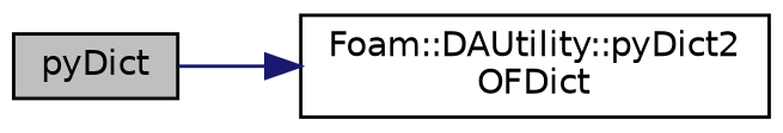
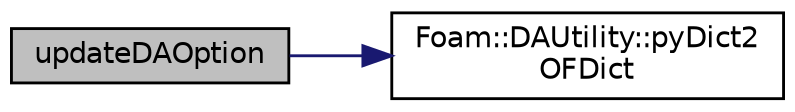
  digraph {
    rankdir=LR
    node [color=black fontname=Helvetica fontsize=10 shape=record]
-   n1 [fillcolor=grey75 fontcolor=black height=0.2 label=pyDict style=filled width=0.4]
+   n1 [fillcolor=grey75 fontcolor=black height=0.2 label=updateDAOption style=filled width=0.4]
    n2 [height=0.2 label="Foam::DAUtility::pyDict2\lOFDict" width=0.4]
    n1 -> n2 [color=midnightblue fontname=Helvetica fontsize=10 labelfontname=Helvetica labelfontsize=10 style=solid]
  }
